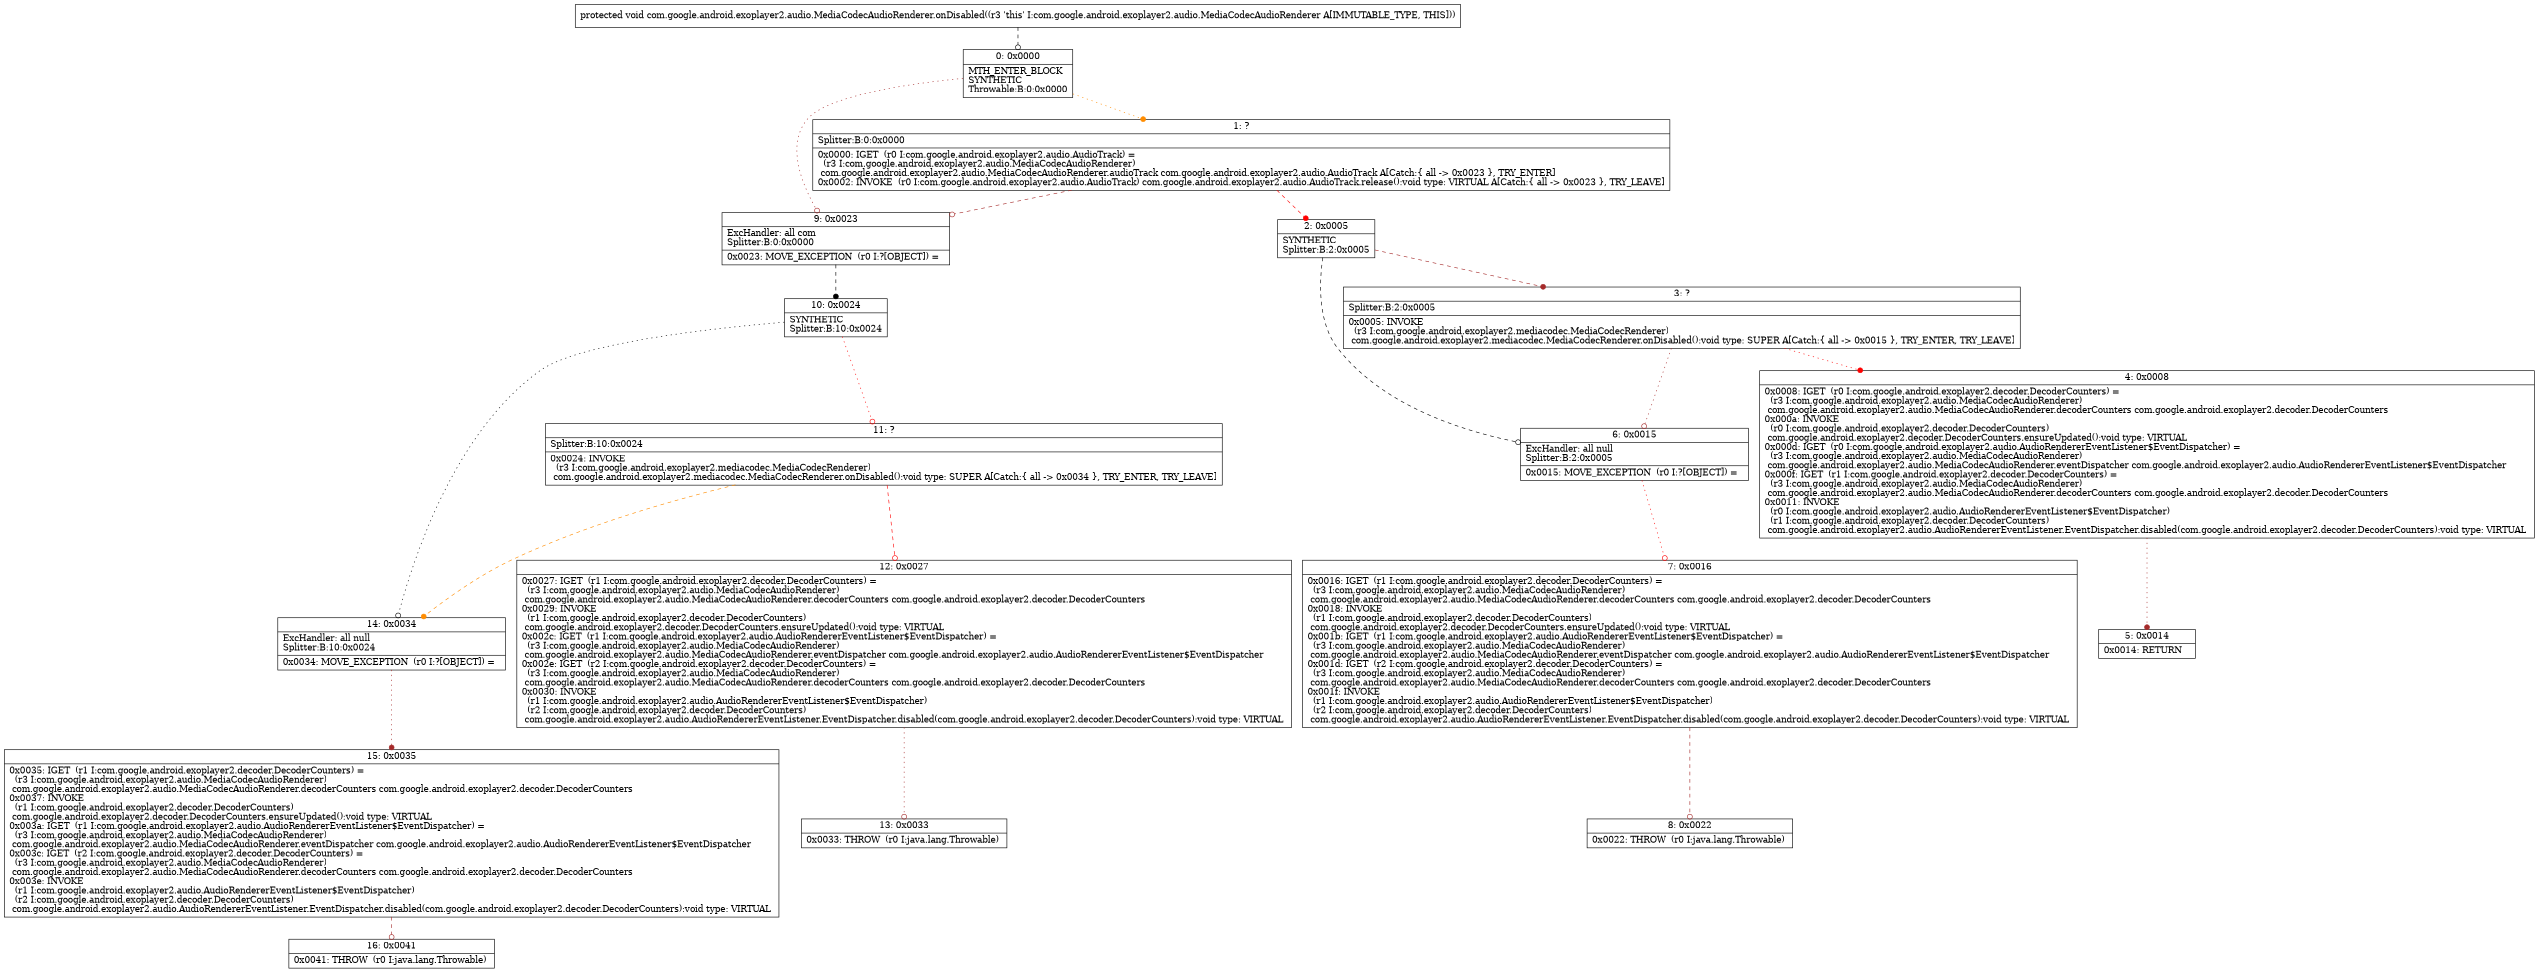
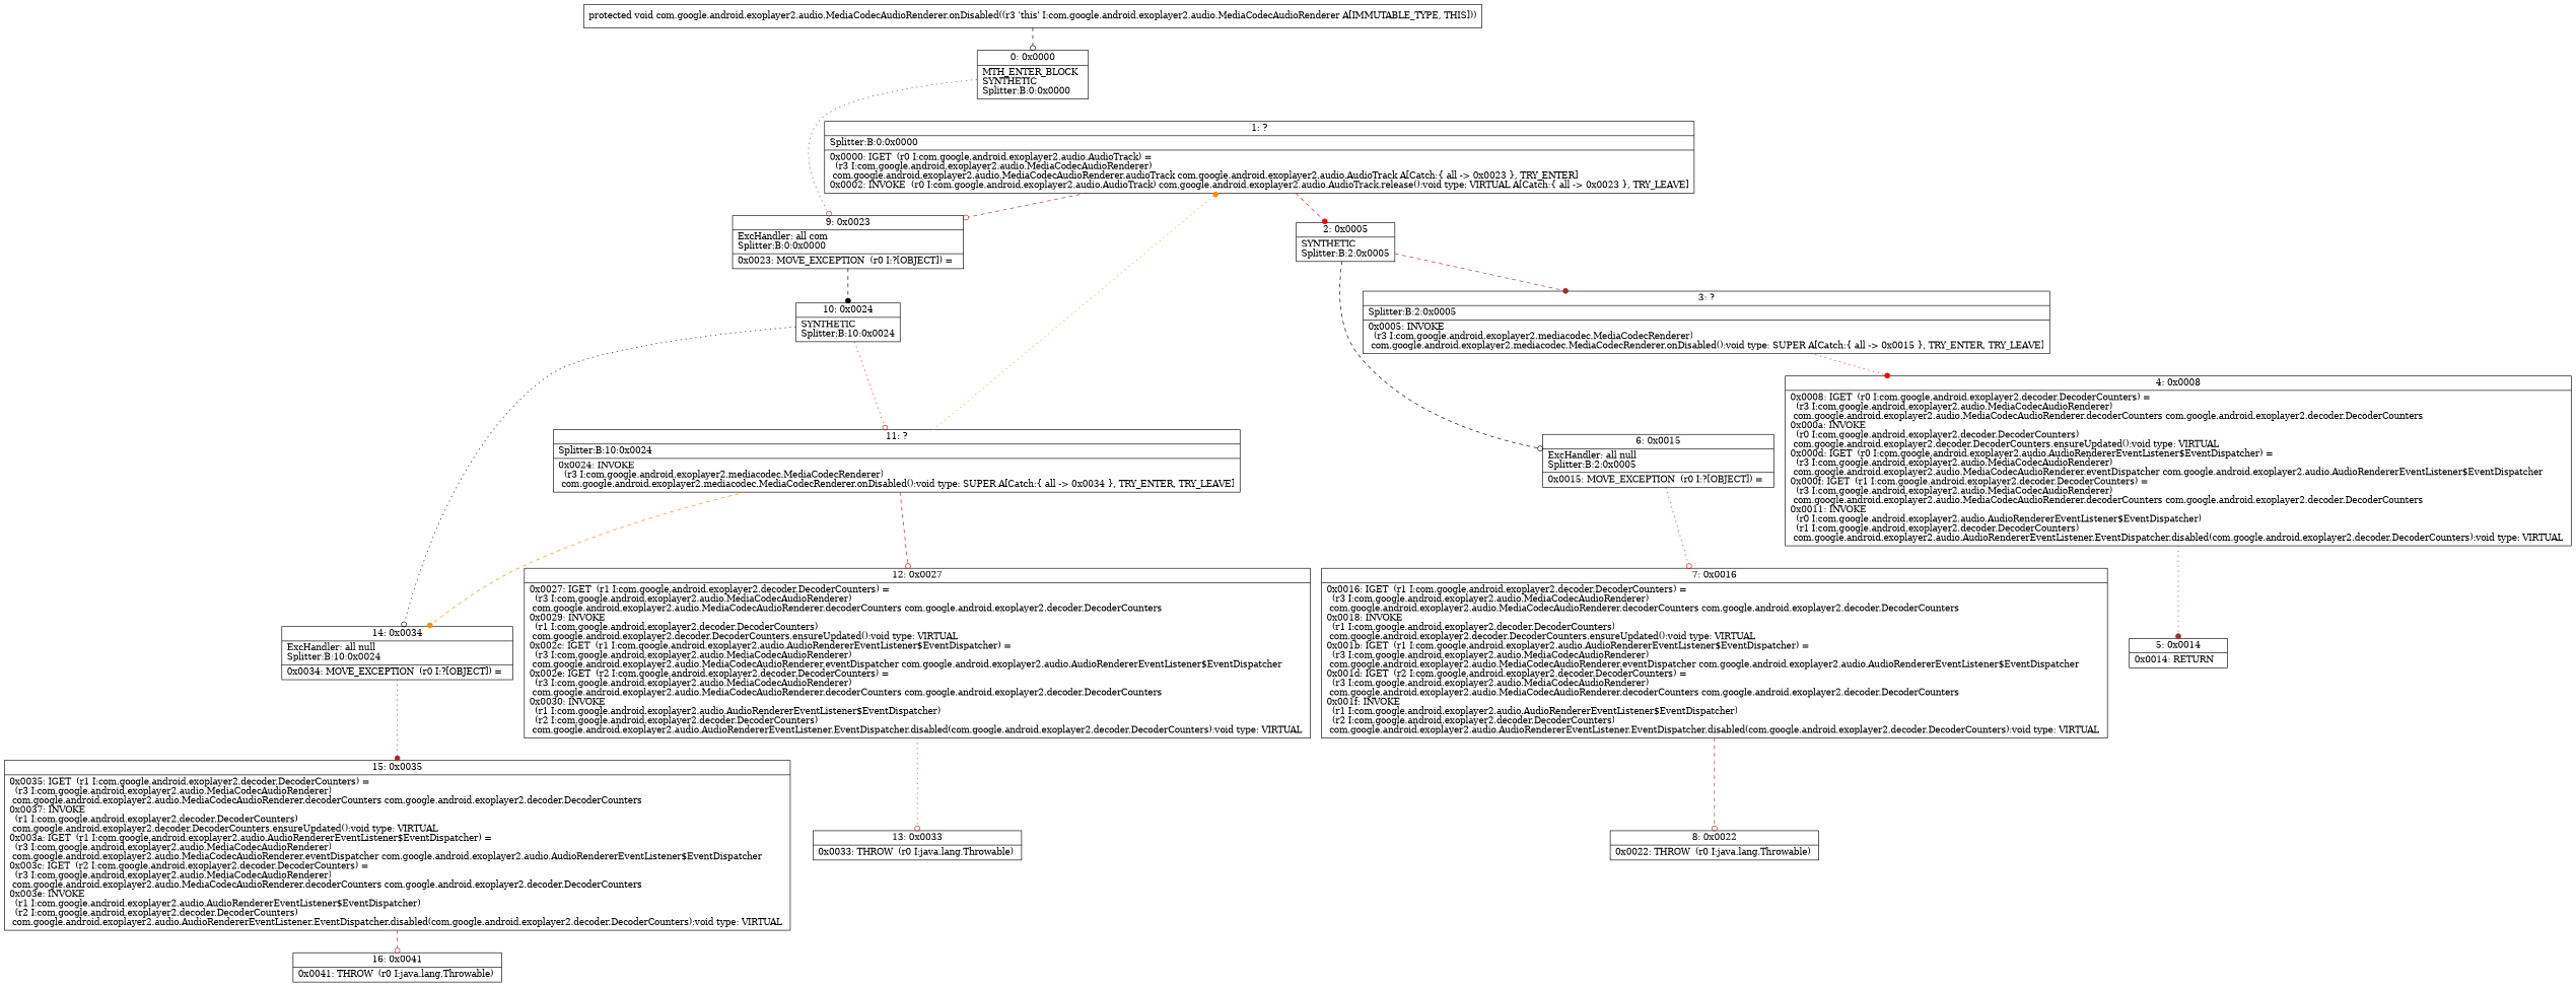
  digraph {
    node [shape=record]
    edge [arrowhead=odot color=brown style=dotted]
-   n1 [label="{0\:\ 0x0000|MTH_ENTER_BLOCK\lSYNTHETIC\lThrowable:B:0:0x0000\l}"]
+   n1 [label="{0\:\ 0x0000|MTH_ENTER_BLOCK\lSYNTHETIC\lSplitter:B:0:0x0000\l}"]
    n2 [label="{1\:\ ?|Splitter:B:0:0x0000\l|0x0000: IGET  (r0 I:com.google.android.exoplayer2.audio.AudioTrack) = \l  (r3 I:com.google.android.exoplayer2.audio.MediaCodecAudioRenderer)\l com.google.android.exoplayer2.audio.MediaCodecAudioRenderer.audioTrack com.google.android.exoplayer2.audio.AudioTrack A[Catch:\{ all \-\> 0x0023 \}, TRY_ENTER]\l0x0002: INVOKE  (r0 I:com.google.android.exoplayer2.audio.AudioTrack) com.google.android.exoplayer2.audio.AudioTrack.release():void type: VIRTUAL A[Catch:\{ all \-\> 0x0023 \}, TRY_LEAVE]\l}"]
    n3 [label="{9\:\ 0x0023|ExcHandler: all com\lSplitter:B:0:0x0000\l|0x0023: MOVE_EXCEPTION  (r0 I:?[OBJECT]) =  \l}"]
    n4 [label="{2\:\ 0x0005|SYNTHETIC\lSplitter:B:2:0x0005\l}"]
    n5 [label="{10\:\ 0x0024|SYNTHETIC\lSplitter:B:10:0x0024\l}"]
    n6 [label="{3\:\ ?|Splitter:B:2:0x0005\l|0x0005: INVOKE  \l  (r3 I:com.google.android.exoplayer2.mediacodec.MediaCodecRenderer)\l com.google.android.exoplayer2.mediacodec.MediaCodecRenderer.onDisabled():void type: SUPER A[Catch:\{ all \-\> 0x0015 \}, TRY_ENTER, TRY_LEAVE]\l}"]
    n7 [label="{6\:\ 0x0015|ExcHandler: all null\lSplitter:B:2:0x0005\l|0x0015: MOVE_EXCEPTION  (r0 I:?[OBJECT]) =  \l}"]
    n8 [label="{4\:\ 0x0008|0x0008: IGET  (r0 I:com.google.android.exoplayer2.decoder.DecoderCounters) = \l  (r3 I:com.google.android.exoplayer2.audio.MediaCodecAudioRenderer)\l com.google.android.exoplayer2.audio.MediaCodecAudioRenderer.decoderCounters com.google.android.exoplayer2.decoder.DecoderCounters \l0x000a: INVOKE  \l  (r0 I:com.google.android.exoplayer2.decoder.DecoderCounters)\l com.google.android.exoplayer2.decoder.DecoderCounters.ensureUpdated():void type: VIRTUAL \l0x000d: IGET  (r0 I:com.google.android.exoplayer2.audio.AudioRendererEventListener$EventDispatcher) = \l  (r3 I:com.google.android.exoplayer2.audio.MediaCodecAudioRenderer)\l com.google.android.exoplayer2.audio.MediaCodecAudioRenderer.eventDispatcher com.google.android.exoplayer2.audio.AudioRendererEventListener$EventDispatcher \l0x000f: IGET  (r1 I:com.google.android.exoplayer2.decoder.DecoderCounters) = \l  (r3 I:com.google.android.exoplayer2.audio.MediaCodecAudioRenderer)\l com.google.android.exoplayer2.audio.MediaCodecAudioRenderer.decoderCounters com.google.android.exoplayer2.decoder.DecoderCounters \l0x0011: INVOKE  \l  (r0 I:com.google.android.exoplayer2.audio.AudioRendererEventListener$EventDispatcher)\l  (r1 I:com.google.android.exoplayer2.decoder.DecoderCounters)\l com.google.android.exoplayer2.audio.AudioRendererEventListener.EventDispatcher.disabled(com.google.android.exoplayer2.decoder.DecoderCounters):void type: VIRTUAL \l}"]
    n9 [label="{7\:\ 0x0016|0x0016: IGET  (r1 I:com.google.android.exoplayer2.decoder.DecoderCounters) = \l  (r3 I:com.google.android.exoplayer2.audio.MediaCodecAudioRenderer)\l com.google.android.exoplayer2.audio.MediaCodecAudioRenderer.decoderCounters com.google.android.exoplayer2.decoder.DecoderCounters \l0x0018: INVOKE  \l  (r1 I:com.google.android.exoplayer2.decoder.DecoderCounters)\l com.google.android.exoplayer2.decoder.DecoderCounters.ensureUpdated():void type: VIRTUAL \l0x001b: IGET  (r1 I:com.google.android.exoplayer2.audio.AudioRendererEventListener$EventDispatcher) = \l  (r3 I:com.google.android.exoplayer2.audio.MediaCodecAudioRenderer)\l com.google.android.exoplayer2.audio.MediaCodecAudioRenderer.eventDispatcher com.google.android.exoplayer2.audio.AudioRendererEventListener$EventDispatcher \l0x001d: IGET  (r2 I:com.google.android.exoplayer2.decoder.DecoderCounters) = \l  (r3 I:com.google.android.exoplayer2.audio.MediaCodecAudioRenderer)\l com.google.android.exoplayer2.audio.MediaCodecAudioRenderer.decoderCounters com.google.android.exoplayer2.decoder.DecoderCounters \l0x001f: INVOKE  \l  (r1 I:com.google.android.exoplayer2.audio.AudioRendererEventListener$EventDispatcher)\l  (r2 I:com.google.android.exoplayer2.decoder.DecoderCounters)\l com.google.android.exoplayer2.audio.AudioRendererEventListener.EventDispatcher.disabled(com.google.android.exoplayer2.decoder.DecoderCounters):void type: VIRTUAL \l}"]
    n10 [label="{5\:\ 0x0014|0x0014: RETURN   \l}"]
    n11 [label="{8\:\ 0x0022|0x0022: THROW  (r0 I:java.lang.Throwable) \l}"]
    n12 [label="{11\:\ ?|Splitter:B:10:0x0024\l|0x0024: INVOKE  \l  (r3 I:com.google.android.exoplayer2.mediacodec.MediaCodecRenderer)\l com.google.android.exoplayer2.mediacodec.MediaCodecRenderer.onDisabled():void type: SUPER A[Catch:\{ all \-\> 0x0034 \}, TRY_ENTER, TRY_LEAVE]\l}"]
    n13 [label="{14\:\ 0x0034|ExcHandler: all null\lSplitter:B:10:0x0024\l|0x0034: MOVE_EXCEPTION  (r0 I:?[OBJECT]) =  \l}"]
    n14 [label="{12\:\ 0x0027|0x0027: IGET  (r1 I:com.google.android.exoplayer2.decoder.DecoderCounters) = \l  (r3 I:com.google.android.exoplayer2.audio.MediaCodecAudioRenderer)\l com.google.android.exoplayer2.audio.MediaCodecAudioRenderer.decoderCounters com.google.android.exoplayer2.decoder.DecoderCounters \l0x0029: INVOKE  \l  (r1 I:com.google.android.exoplayer2.decoder.DecoderCounters)\l com.google.android.exoplayer2.decoder.DecoderCounters.ensureUpdated():void type: VIRTUAL \l0x002c: IGET  (r1 I:com.google.android.exoplayer2.audio.AudioRendererEventListener$EventDispatcher) = \l  (r3 I:com.google.android.exoplayer2.audio.MediaCodecAudioRenderer)\l com.google.android.exoplayer2.audio.MediaCodecAudioRenderer.eventDispatcher com.google.android.exoplayer2.audio.AudioRendererEventListener$EventDispatcher \l0x002e: IGET  (r2 I:com.google.android.exoplayer2.decoder.DecoderCounters) = \l  (r3 I:com.google.android.exoplayer2.audio.MediaCodecAudioRenderer)\l com.google.android.exoplayer2.audio.MediaCodecAudioRenderer.decoderCounters com.google.android.exoplayer2.decoder.DecoderCounters \l0x0030: INVOKE  \l  (r1 I:com.google.android.exoplayer2.audio.AudioRendererEventListener$EventDispatcher)\l  (r2 I:com.google.android.exoplayer2.decoder.DecoderCounters)\l com.google.android.exoplayer2.audio.AudioRendererEventListener.EventDispatcher.disabled(com.google.android.exoplayer2.decoder.DecoderCounters):void type: VIRTUAL \l}"]
    n15 [label="{15\:\ 0x0035|0x0035: IGET  (r1 I:com.google.android.exoplayer2.decoder.DecoderCounters) = \l  (r3 I:com.google.android.exoplayer2.audio.MediaCodecAudioRenderer)\l com.google.android.exoplayer2.audio.MediaCodecAudioRenderer.decoderCounters com.google.android.exoplayer2.decoder.DecoderCounters \l0x0037: INVOKE  \l  (r1 I:com.google.android.exoplayer2.decoder.DecoderCounters)\l com.google.android.exoplayer2.decoder.DecoderCounters.ensureUpdated():void type: VIRTUAL \l0x003a: IGET  (r1 I:com.google.android.exoplayer2.audio.AudioRendererEventListener$EventDispatcher) = \l  (r3 I:com.google.android.exoplayer2.audio.MediaCodecAudioRenderer)\l com.google.android.exoplayer2.audio.MediaCodecAudioRenderer.eventDispatcher com.google.android.exoplayer2.audio.AudioRendererEventListener$EventDispatcher \l0x003c: IGET  (r2 I:com.google.android.exoplayer2.decoder.DecoderCounters) = \l  (r3 I:com.google.android.exoplayer2.audio.MediaCodecAudioRenderer)\l com.google.android.exoplayer2.audio.MediaCodecAudioRenderer.decoderCounters com.google.android.exoplayer2.decoder.DecoderCounters \l0x003e: INVOKE  \l  (r1 I:com.google.android.exoplayer2.audio.AudioRendererEventListener$EventDispatcher)\l  (r2 I:com.google.android.exoplayer2.decoder.DecoderCounters)\l com.google.android.exoplayer2.audio.AudioRendererEventListener.EventDispatcher.disabled(com.google.android.exoplayer2.decoder.DecoderCounters):void type: VIRTUAL \l}"]
    n16 [label="{13\:\ 0x0033|0x0033: THROW  (r0 I:java.lang.Throwable) \l}"]
    n17 [label="{16\:\ 0x0041|0x0041: THROW  (r0 I:java.lang.Throwable) \l}"]
    n18 [label="{protected void com.google.android.exoplayer2.audio.MediaCodecAudioRenderer.onDisabled((r3 'this' I:com.google.android.exoplayer2.audio.MediaCodecAudioRenderer A[IMMUTABLE_TYPE, THIS])) }"]
-   n1 -> n2 [arrowhead=dot color=darkorange]
+   n12 -> n2 [arrowhead=dot color=darkorange]
    n1 -> n3
    n2 -> n3 [style=dashed]
    n2 -> n4 [arrowhead=dot color=red style=dashed]
    n3 -> n5 [arrowhead=dot color=black style=dashed]
    n4 -> n6 [arrowhead=dot style=dashed]
    n4 -> n7 [color=black style=dashed]
    n5 -> n12 [color=red]
    n5 -> n13 [color=black]
-   n6 -> n7
    n6 -> n8 [arrowhead=dot color=red]
    n7 -> n9 [color=red]
    n8 -> n10 [arrowhead=dot]
    n9 -> n11 [style=dashed]
    n12 -> n13 [arrowhead=dot color=darkorange style=dashed]
    n12 -> n14 [color=red style=dashed]
    n13 -> n15 [arrowhead=dot]
    n14 -> n16
    n15 -> n17 [style=dashed]
    n18 -> n1 [color=black style=dashed]
  }
